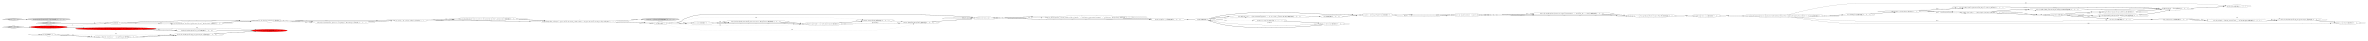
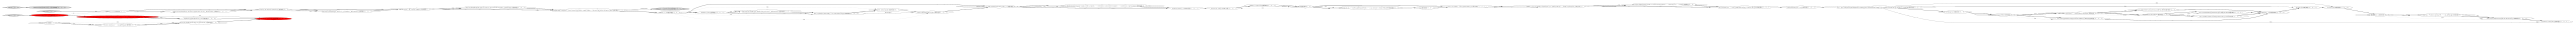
  digraph {
    fontname="IBM Plex Mono"
    rankdir=LR
    node [fillcolor=white fontname="IBM Plex Mono" shape=ellipse style=filled]
    edge [fontname="IBM Plex Mono" style=bold]
    n1 [fillcolor=lightgray label="{filesets = savedFileSets}@@@73@@@['0', '0', '1']"]
    n2 [label="throw new BuildException(\"Can not write to the specified tarfile!\",getLocation())@@@10@@@['0', '0', '1']"]
    n3 [label="@SuppressWarnings(\"unchecked\") final Vector<TarFileSet> savedFileSets = (Vector<TarFileSet>)filesets.clone()@@@12@@@['0', '0', '1']"]
    n4 [label="baseDir != null@@@14@@@['0', '0', '1']" shape=diamond]
    n5 [label="tOut.setDebug(true)@@@44@@@['0', '0', '1']"]
    n6 [label="longFileMode.isTruncateMode()@@@45@@@['0', '0', '1']" shape=diamond]
    n7 [label="longFileMode.isFailMode() || longFileMode.isOmitMode()@@@48@@@['0', '0', '1']" shape=diamond]
    n8 [label="tOut.setLongFileMode(TarOutputStream.LONGFILE_TRUNCATE)@@@46@@@['0', '0', '1']"]
    n9 [label="longWarningGiven = false@@@57@@@['0', '0', '1']"]
    n10 [label="tar(tfs,tOut)@@@59@@@['0', '0', '1']"]
    n11 [label="tar(rcol,tOut)@@@62@@@['0', '0', '1']"]
    n12 [label="tOut = new TarOutputStream(compression.compress(new BufferedOutputStream(Files.newOutputStream(tarFile.toPath()))),encoding)@@@43@@@['0', '0', '1']"]
    n13 [label="{FileUtils.close(tOut)}@@@69@@@['0', '0', '1']"]
    n14 [label="final IOException ioe@@@65@@@['0', '0', '1']" shape=diamond]
    n15 [label="tOut.setLongFileMode(TarOutputStream.LONGFILE_ERROR)@@@49@@@['0', '0', '1']"]
    n16 [label="longFileMode.isPosixMode()@@@51@@@['0', '0', '1']" shape=diamond]
    n17 [label="tOut.setLongFileMode(TarOutputStream.LONGFILE_POSIX)@@@52@@@['0', '0', '1']"]
    n18 [label="tOut.setLongFileMode(TarOutputStream.LONGFILE_GNU)@@@55@@@['0', '0', '1']"]
    n19 [fillcolor=lightgray label="execute['0', '0', '1']" shape=diamond]
    n20 [label="tarFile == null@@@3@@@['0', '0', '1']" shape=diamond]
    n21 [label="tarFile.exists() && tarFile.isDirectory()@@@6@@@['0', '0', '1']" shape=diamond]
    n22 [label="throw new BuildException(\"tarfile attribute must be set!\",getLocation())@@@4@@@['0', '0', '1']"]
    n23 [label="IOException ioe@@@8@@@['1', '0', '0']" shape=diamond]
    n24 [label="throw new BuildException(msg,ioe,getLocation())@@@10@@@['1', '0', '0']"]
    n25 [label="String msg = \"Problem creating xz \" + ioe.getMessage()@@@9@@@['1', '0', '0']"]
    n26 [fillcolor=red label="{FileUtils.close(zOut)}@@@12@@@['1', '0', '0']"]
    n27 [label="filesets.size() == 0 && resourceCollections.size() == 0@@@22@@@['0', '0', '1']" shape=diamond]
    n28 [label="throw new BuildException(\"You must supply either a basedir \" + \"attribute or some nested resource\" + \" collections.\",getLocation())@@@23@@@['0', '0', '1']"]
    n29 [label="boolean upToDate = true@@@25@@@['0', '0', '1']"]
    n30 [label="upToDate &= check(tfs)@@@27@@@['0', '0', '1']"]
    n31 [label="throw new BuildException(\"Failed to create missing parent\" + \" directory for \" + tarFile)@@@38@@@['0', '0', '1']"]
    n32 [label="log(\"Building tar: \" + tarFile.getAbsolutePath(),Project.MSG_INFO)@@@40@@@['0', '0', '1']"]
    n33 [label="TarOutputStream tOut = null@@@41@@@['0', '0', '1']"]
    n34 [label="final String msg = \"Problem creating TAR: \" + ioe.getMessage()@@@66@@@['0', '0', '1']"]
    n35 [label="throw new BuildException(msg,ioe,getLocation())@@@67@@@['0', '0', '1']"]
    n36 [fillcolor=lightgray label="pack['0', '1', '0']" shape=diamond]
    n37 [fillcolor=lightgray label="zipResource(getSrcResource(),zOut)@@@4@@@['0', '1', '0']"]
    n38 [label="parent != null && !parent.isDirectory() && !(parent.mkdirs() || parent.isDirectory())@@@37@@@['0', '0', '1']" shape=diamond]
    n39 [label="filesets.addElement(mainFileSet)@@@20@@@['0', '0', '1']"]
    n40 [label="final TarFileSet mainFileSet = new TarFileSet(fileset)@@@18@@@['0', '0', '1']"]
    n41 [label="mainFileSet.setDir(baseDir)@@@19@@@['0', '0', '1']"]
    n42 [label="!baseDir.exists()@@@15@@@['0', '0', '1']"]
    n43 [label="throw new BuildException(\"basedir does not exist!\",getLocation())@@@16@@@['0', '0', '1']"]
    n44 [label="upToDate@@@32@@@['0', '0', '1']" shape=diamond]
    n45 [label="final File parent = tarFile.getParentFile()@@@36@@@['0', '0', '1']"]
    n46 [label="log(\"Nothing to do: \" + tarFile.getAbsolutePath() + \" is up to date.\",Project.MSG_INFO)@@@33@@@['0', '0', '1']"]
    n47 [label="return@@@34@@@['0', '0', '1']"]
    n48 [fillcolor=red label="zOut = new XZOutputStream(Files.newOutputStream(zipFile.toPath()),new LZMA2Options())@@@5@@@['1', '0', '0']"]
    n49 [label="zipResource(getSrcResource(),zOut)@@@6@@@['1', '0', '0']"]
    n50 [label="tarFile.exists() && !tarFile.canWrite()@@@9@@@['0', '0', '1']" shape=diamond]
    n51 [label="throw new BuildException(\"tarfile is a directory!\",getLocation())@@@7@@@['0', '0', '1']"]
    n52 [fillcolor=red label="XZOutputStream zOut = null@@@3@@@['1', '0', '0']"]
    n53 [label="upToDate &= check(rcol)@@@30@@@['0', '0', '1']"]
    n54 [fillcolor=lightgray label="pack['1', '0', '0']" shape=diamond]
    n2 -> n3
    n3 -> n1 [label=savedFileSets style=solid]
    n3 -> n4
    n4 -> n27
    n4 -> n39 [label=true style=dotted]
    n4 -> n40 [label=true style=dotted]
    n4 -> n41 [label=true style=dotted]
    n4 -> n42 [label=true style=dotted]
    n4 -> n42
    n5 -> n6
    n6 -> n7 [label=false style=dotted]
    n6 -> n7
    n6 -> n8 [label=true style=dotted]
    n6 -> n8
    n7 -> n15
    n7 -> n15 [label=true style=dotted]
    n7 -> n16
    n7 -> n16 [label=false style=dotted]
    n8 -> n9
    n9 -> n10
-   n16 -> n11
+   n10 -> n11
    n11 -> n14
    n12 -> n5
    n12 -> n10 [label=tOut style=solid]
    n12 -> n11 [label=tOut style=solid]
    n12 -> n13 [label=tOut style=solid]
    n14 -> n34 [label=true style=dotted]
    n14 -> n34
    n14 -> n35 [label=true style=dotted]
    n15 -> n9
    n16 -> n17
    n16 -> n17 [label=true style=dotted]
    n16 -> n18 [label=false style=dotted]
    n16 -> n18
    n17 -> n9
    n18 -> n9
    n19 -> n20
    n20 -> n21
    n20 -> n22
    n20 -> n22 [label=true style=dotted]
    n21 -> n50
    n21 -> n51 [label=true style=dotted]
    n21 -> n51
    n22 -> n21
    n23 -> n24 [label=true style=dotted]
    n23 -> n25 [label=true style=dotted]
    n23 -> n25
    n24 -> n26
    n25 -> n24 [label=msg style=solid]
    n25 -> n24
    n27 -> n28 [label=true style=dotted]
    n27 -> n28
    n27 -> n29
    n28 -> n29
-   n29 -> n44
+   n29 -> n30
    n30 -> n53
    n31 -> n32
    n32 -> n33
    n33 -> n12
    n34 -> n35 [label=msg style=solid]
    n34 -> n35
    n35 -> n13
    n36 -> n37
    n38 -> n31
    n38 -> n31 [label=true style=dotted]
    n38 -> n32
    n39 -> n27
    n40 -> n39 [label=mainFileSet style=solid]
    n40 -> n41
    n41 -> n39 [style=solid]
    n42 -> n40
    n42 -> n43 [label=true style=dotted]
    n42 -> n43
    n43 -> n40
    n44 -> n30 [label=true style=dotted]
    n44 -> n45
    n44 -> n46
    n44 -> n46 [label=true style=dotted]
    n45 -> n38
    n45 -> n38 [label=parent style=solid]
    n46 -> n47
    n47 -> n45
    n48 -> n26 [label=zOut style=solid]
    n48 -> n49
    n48 -> n49 [label=zOut style=solid]
    n49 -> n26
    n50 -> n2
    n50 -> n2 [label=true style=dotted]
    n50 -> n3
    n51 -> n50
    n52 -> n20 [label=0 style=dashed]
    n52 -> n48
    n53 -> n44 [label=upToDate style=solid]
    n53 -> n44
    n54 -> n52
  }
